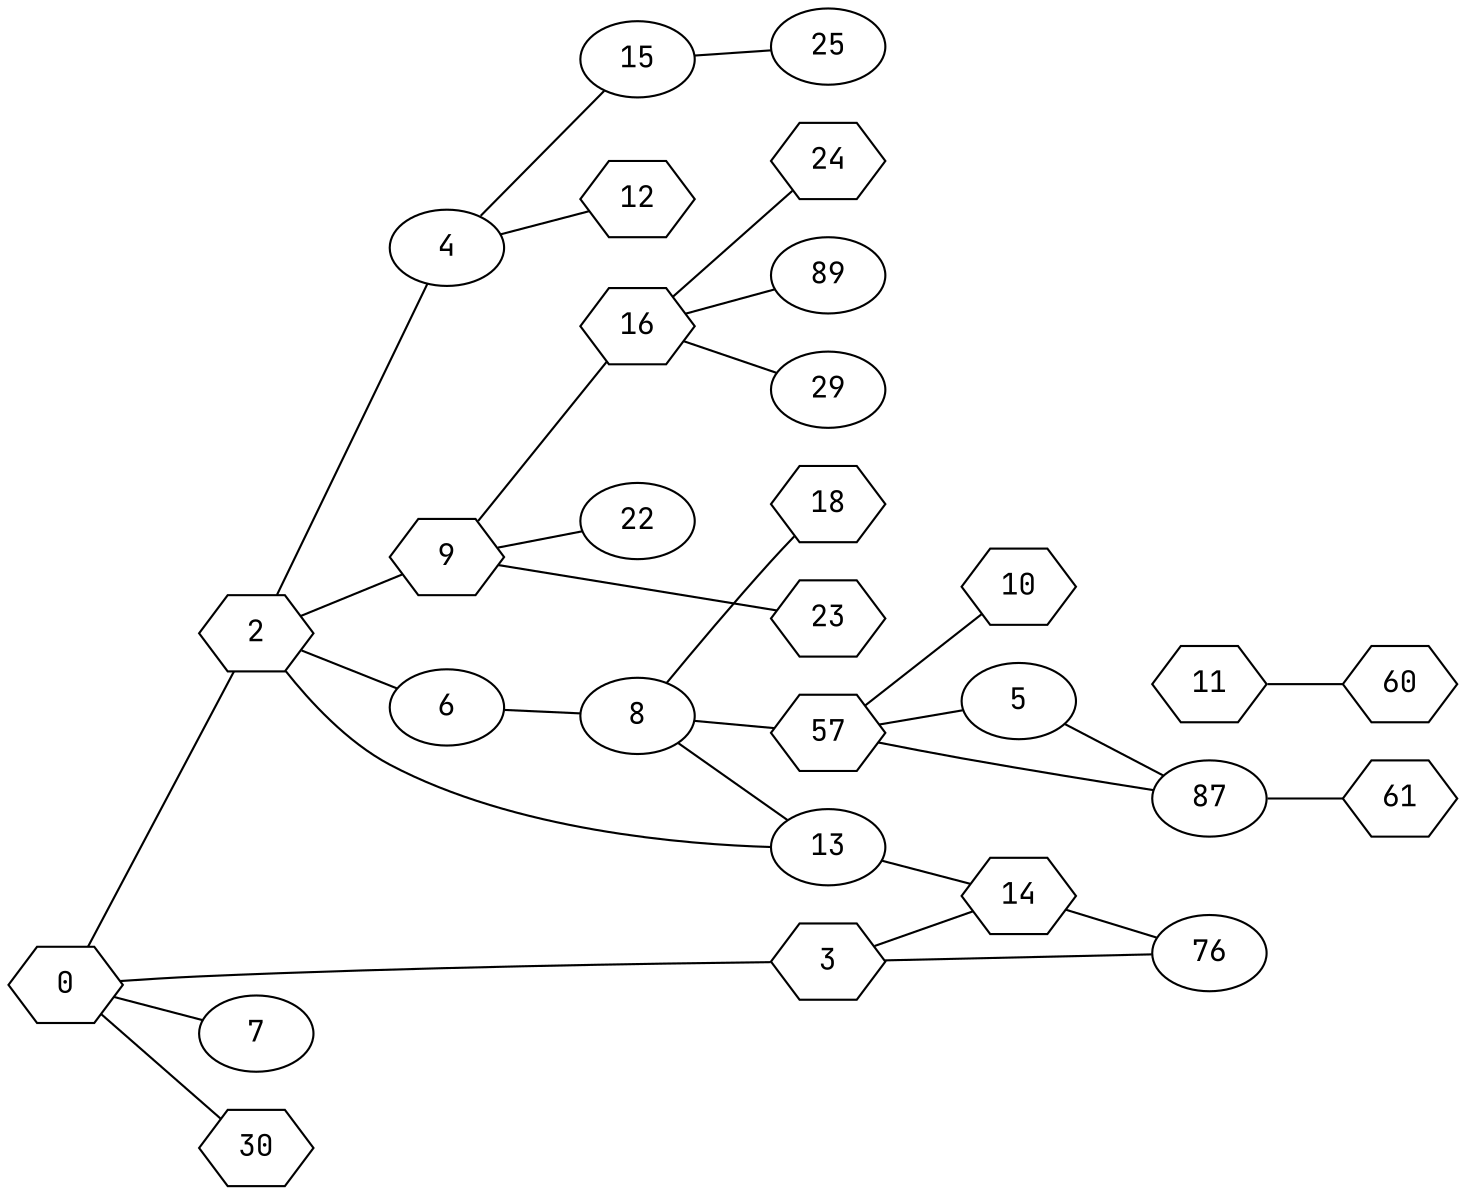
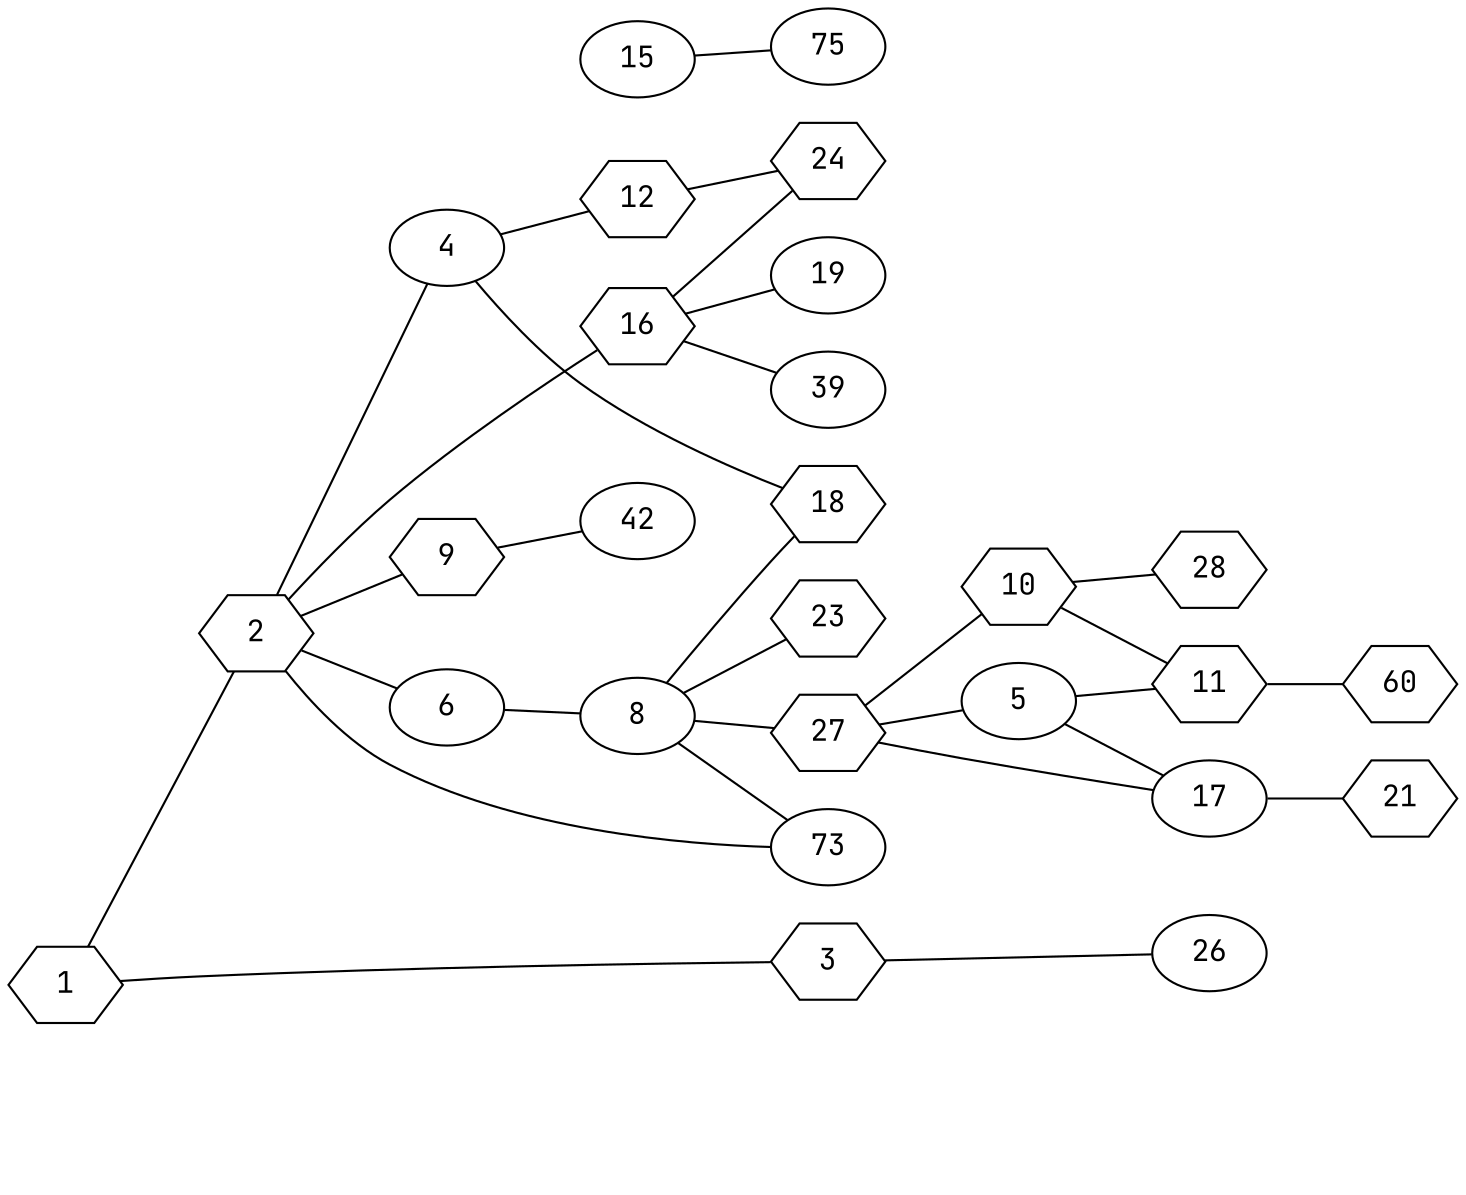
  graph {
    fontname="JetBrains Mono"
    rankdir=LR
    node [fontname="JetBrains Mono" shape=hexagon]
    edge [fontname="JetBrains Mono"]
-   1 [label=0]
+   1
    2
    3
-   7 [shape=ellipse]
-   30
    4 [shape=ellipse]
    6 [shape=ellipse]
    9
-   13 [shape=ellipse]
+   13 [shape=ellipse label=73]
    16
-   14
-   26 [shape=ellipse label=76]
+   26 [shape=ellipse]
    12
    15 [shape=ellipse]
    8 [shape=ellipse]
-   22 [shape=ellipse]
+   22 [shape=ellipse label=42]
    23
    24
-   19 [shape=ellipse label=89]
-   29 [shape=ellipse]
+   19 [shape=ellipse]
+   29 [shape=ellipse label=39]
    5 [shape=ellipse]
    11
-   17 [shape=ellipse label=87]
+   17 [shape=ellipse]
    10
-   25 [shape=ellipse]
+   28
+   25 [shape=ellipse label=75]
    18
-   27 [label=57]
+   27
    n29 [label=60]
-   21 [label=61]
+   21
    1 -- 2
    1 -- 3
-   1 -- 7
-   1 -- 30
    2 -- 4
    2 -- 6
    2 -- 9
    2 -- 13
-   9 -- 16
-   3 -- 14
+   2 -- 16
    3 -- 26
    4 -- 12
-   4 -- 15
+   4 -- 18
    6 -- 8
    9 -- 22
-   9 -- 23
-   13 -- 14
+   8 -- 23
    16 -- 24
    16 -- 19
    16 -- 29
-   14 -- 26
+   12 -- 24
    15 -- 25
    8 -- 13
    8 -- 18
    8 -- 27
+   5 -- 11
    5 -- 17
    11 -- n29
    17 -- 21
+   10 -- 11
+   10 -- 28
    27 -- 5
    27 -- 17
    27 -- 10
  }
